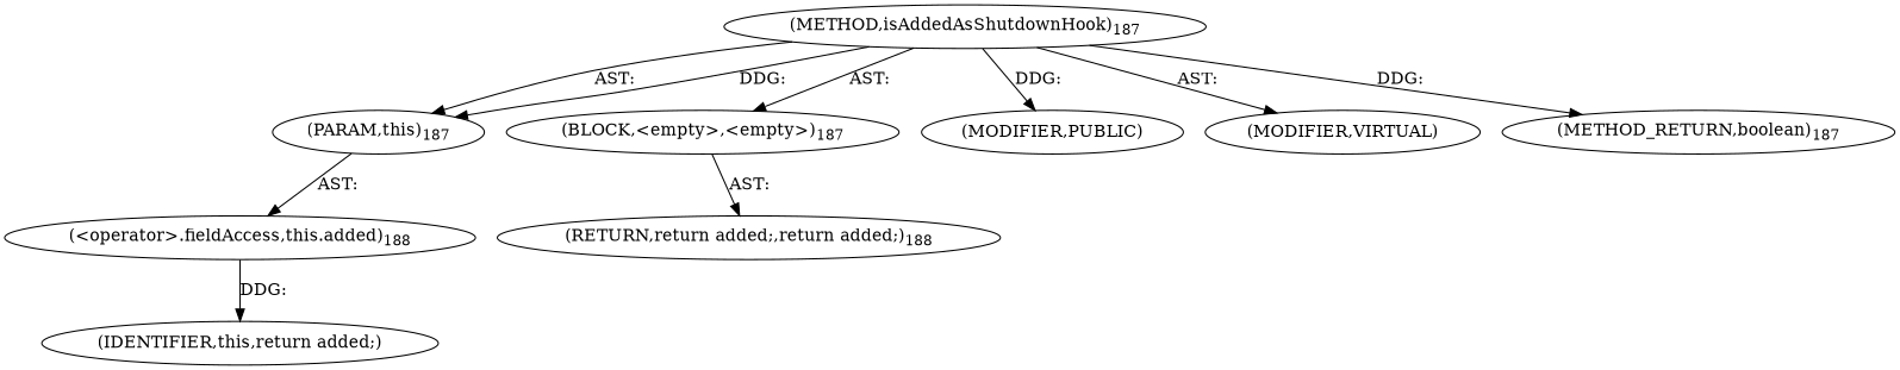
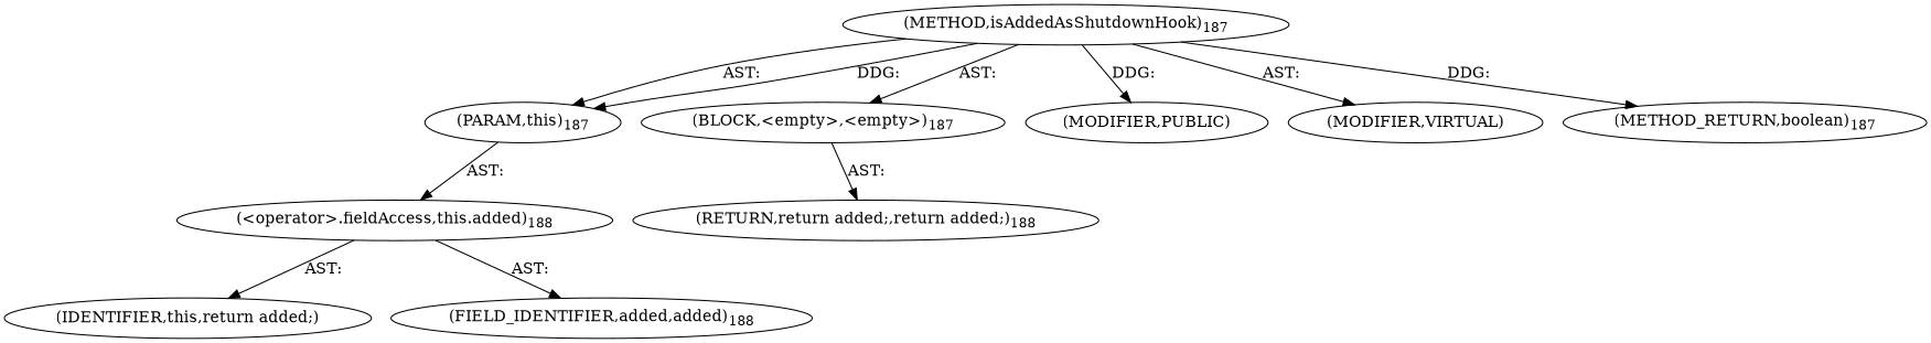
  digraph {
    n1 [label=<(METHOD,isAddedAsShutdownHook)<SUB>187</SUB>>]
    n2 [label=<(PARAM,this)<SUB>187</SUB>>]
    n3 [label=<(BLOCK,&lt;empty&gt;,&lt;empty&gt;)<SUB>187</SUB>>]
    n4 [label=<(MODIFIER,PUBLIC)>]
    n5 [label=<(MODIFIER,VIRTUAL)>]
    n6 [label=<(METHOD_RETURN,boolean)<SUB>187</SUB>>]
    n7 [label=<(&lt;operator&gt;.fieldAccess,this.added)<SUB>188</SUB>>]
    n8 [label=<(RETURN,return added;,return added;)<SUB>188</SUB>>]
    n9 [label=<(IDENTIFIER,this,return added;)>]
+   n10 [label=<(FIELD_IDENTIFIER,added,added)<SUB>188</SUB>>]
    n1 -> n2 [label="AST: "]
    n1 -> n2 [label="DDG: "]
    n1 -> n3 [label="AST: "]
    n1 -> n4 [label="DDG: "]
    n1 -> n5 [label="AST: "]
    n1 -> n6 [label="DDG: "]
    n2 -> n7 [label="AST: "]
    n3 -> n8 [label="AST: "]
-   n7 -> n9 [label="DDG: "]
+   n7 -> n9 [label="AST: "]
+   n7 -> n10 [label="AST: "]
  }
